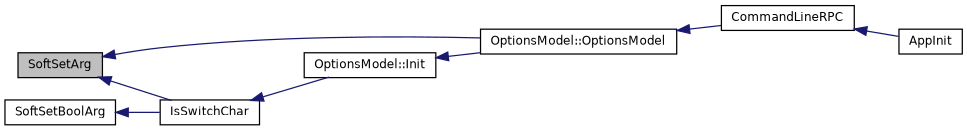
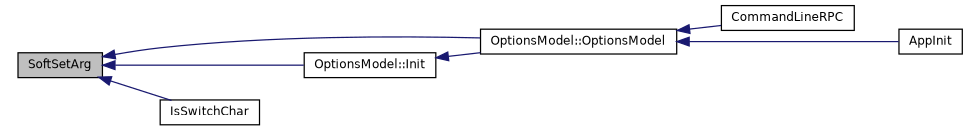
  digraph {
    rankdir=LR
    node [color=black fillcolor=white fontname=Helvetica fontsize=10 shape=record style=filled]
    edge [color=midnightblue dir=back fontname=Helvetica fontsize=10 labelfontname=Helvetica labelfontsize=10 style=solid]
    n1 [fillcolor=grey75 fontcolor=black height=0.2 label=SoftSetArg width=0.4]
    n2 [height=0.2 label="OptionsModel::Init" width=0.4]
    n3 [height=0.2 label=IsSwitchChar width=0.4]
    n4 [height=0.2 label="OptionsModel::OptionsModel" width=0.4]
-   n5 [height=0.2 label=SoftSetBoolArg width=0.4]
    n6 [height=0.2 label=CommandLineRPC width=0.4]
    n7 [height=0.2 label=AppInit width=0.4]
-   n3 -> n2
+   n1 -> n2
    n1 -> n3
    n1 -> n4
    n2 -> n4
    n4 -> n6
-   n5 -> n3
-   n6 -> n7
+   n4 -> n7
  }
